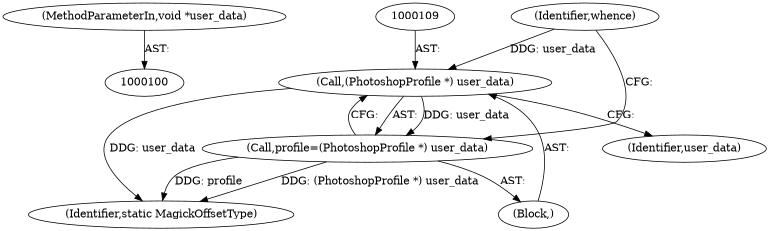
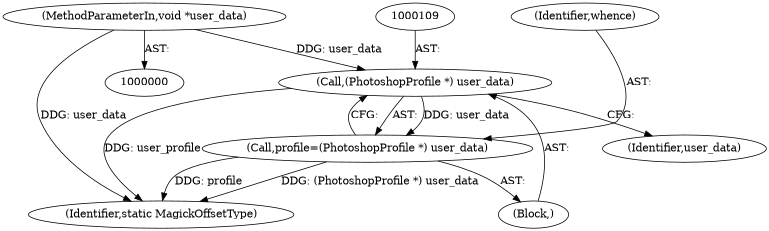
  digraph {
    n1 [label="(Call,(PhotoshopProfile *) user_data)"]
    n2 [label="(Call,profile=(PhotoshopProfile *) user_data)"]
    n3 [label="(Identifier,user_data)"]
    n4 [label="(Identifier,static MagickOffsetType)"]
    n5 [label="(Block,)"]
    n6 [label="(MethodParameterIn,void *user_data)"]
-   1000100
+   1000100 [label=1000000]
    n8 [label="(Identifier,whence)"]
    1000109
    n1 -> n2 [label="AST: "]
    n1 -> n2 [label="DDG: user_data"]
    n1 -> n3 [label="CFG: "]
-   n1 -> n4 [label="DDG: user_data"]
+   n1 -> n4 [label="DDG: user_profile"]
    n2 -> n1 [label="CFG: "]
    n2 -> n4 [label="DDG: (PhotoshopProfile *) user_data"]
    n2 -> n4 [label="DDG: profile"]
    n2 -> n5 [label="AST: "]
    n5 -> n1 [label="AST: "]
-   n8 -> n1 [label="DDG: user_data"]
+   n6 -> n1 [label="DDG: user_data"]
+   n6 -> n4 [label="DDG: user_data"]
    n6 -> 1000100 [label="AST: "]
-   n8 -> n2 [label="CFG: "]
+   n8 -> n2 [label="AST: "]
    1000109 -> n1 [label="AST: "]
  }
